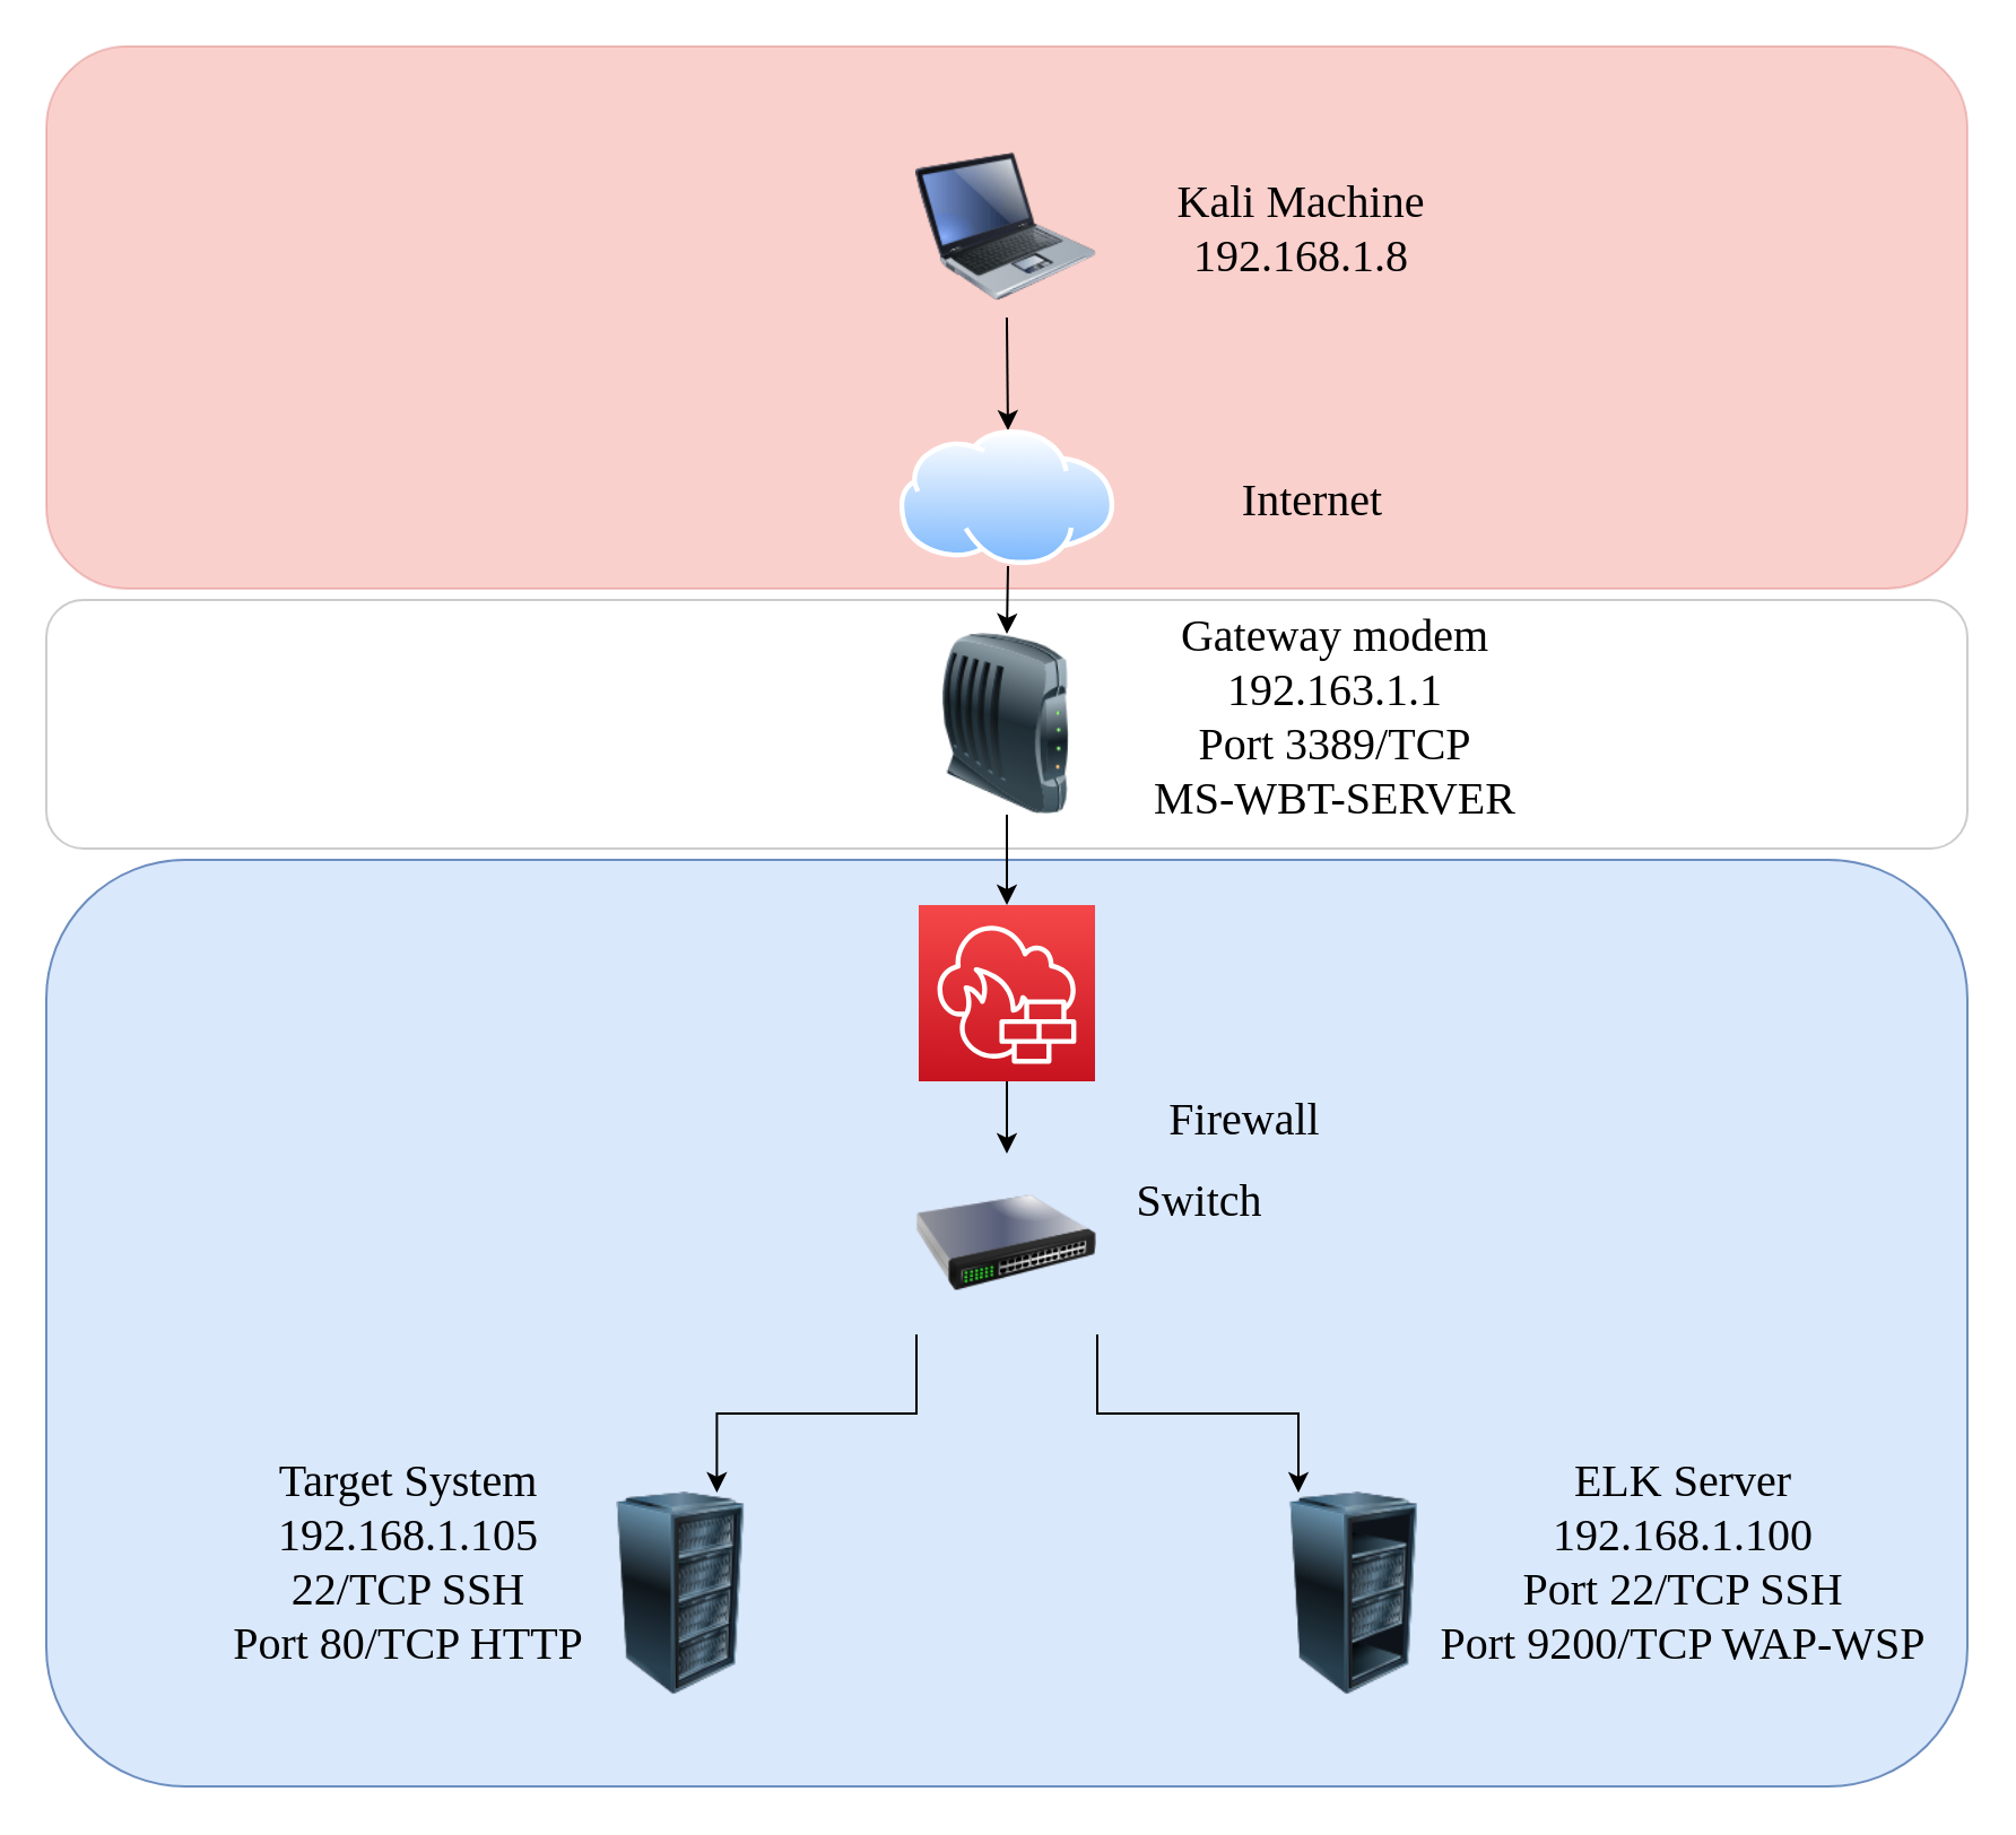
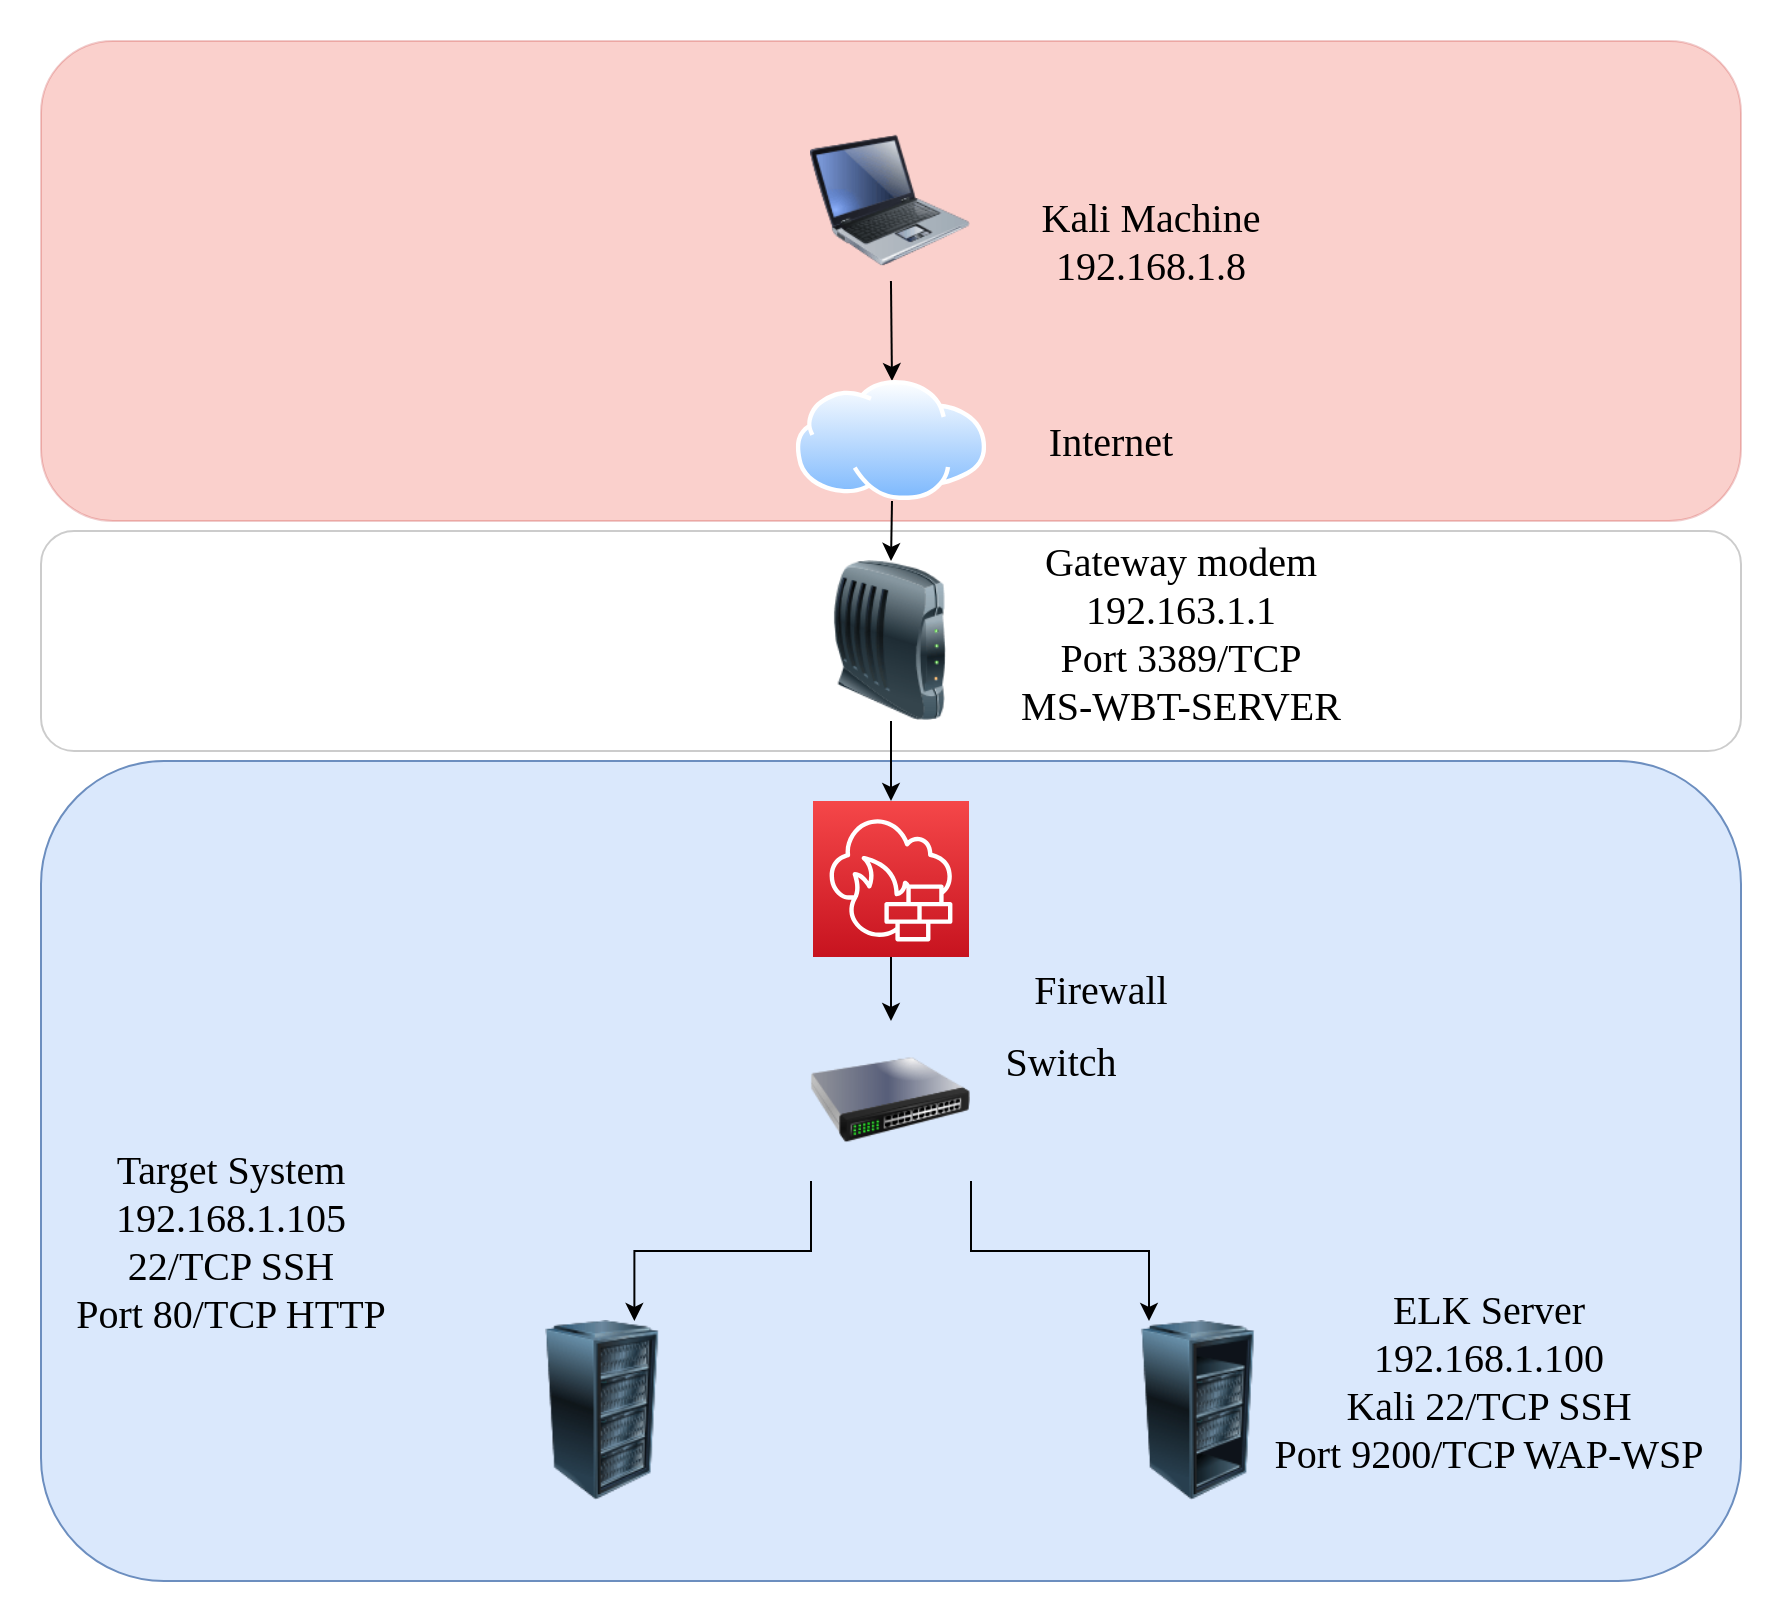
  <mxCell id="0" />
  <mxCell id="1" parent="0" />
  <mxCell id="2" value="" style="rounded=1;whiteSpace=wrap;html=1;opacity=20;fillColor=#e51400;strokeColor=#B20000;fontColor=#ffffff;" parent="1" vertex="1"><mxGeometry width="850" height="240" as="geometry" x="20" y="20" /></mxCell>
  <mxCell id="3" value="" style="rounded=1;whiteSpace=wrap;html=1;gradientColor=none;opacity=20;" parent="1" vertex="1"><mxGeometry y="265" width="850" height="110" as="geometry" x="20" /></mxCell>
  <mxCell id="4" value="" style="rounded=1;whiteSpace=wrap;html=1;fillColor=#dae8fc;strokeColor=#6c8ebf;" parent="1" vertex="1"><mxGeometry y="380" width="850" height="410" as="geometry" x="20" /></mxCell>
  <mxCell id="5" style="edgeStyle=orthogonalEdgeStyle;rounded=0;orthogonalLoop=1;jettySize=auto;html=1;exitX=0.5;exitY=1;exitDx=0;exitDy=0;" parent="1" target="8" edge="1"><mxGeometry relative="1" as="geometry"><mxPoint x="444.98" y="140" as="sourcePoint" /></mxGeometry></mxCell>
  <mxCell id="6" value="" style="image;html=1;image=img/lib/clip_art/computers/Laptop_128x128.png" parent="1" vertex="1"><mxGeometry x="405" y="60" width="80" height="80" as="geometry" /></mxCell>
  <mxCell id="7" style="edgeStyle=orthogonalEdgeStyle;rounded=0;orthogonalLoop=1;jettySize=auto;html=1;exitX=0.5;exitY=1;exitDx=0;exitDy=0;entryX=0.5;entryY=0;entryDx=0;entryDy=0;" parent="1" source="8" target="10" edge="1"><mxGeometry relative="1" as="geometry" /></mxCell>
  <mxCell id="8" value="" style="aspect=fixed;perimeter=ellipsePerimeter;html=1;align=center;shadow=0;dashed=0;spacingTop=3;image;image=img/lib/active_directory/internet_cloud.svg;gradientColor=#FF0000;" parent="1" vertex="1"><mxGeometry x="397.88" y="190" width="95.24" height="60" as="geometry" /></mxCell>
  <mxCell id="9" style="edgeStyle=orthogonalEdgeStyle;rounded=0;orthogonalLoop=1;jettySize=auto;html=1;exitX=0.5;exitY=1;exitDx=0;exitDy=0;entryX=0.5;entryY=0;entryDx=0;entryDy=0;entryPerimeter=0;" parent="1" source="10" target="15" edge="1"><mxGeometry relative="1" as="geometry" /></mxCell>
  <mxCell id="10" value="" style="image;html=1;image=img/lib/clip_art/networking/Modem_128x128.png;gradientColor=#00CC66;" parent="1" vertex="1"><mxGeometry x="405" y="280" width="80" height="80" as="geometry" /></mxCell>
  <mxCell id="11" style="edgeStyle=orthogonalEdgeStyle;rounded=0;orthogonalLoop=1;jettySize=auto;html=1;exitX=1;exitY=1;exitDx=0;exitDy=0;entryX=0.25;entryY=0;entryDx=0;entryDy=0;" parent="1" source="13" target="23" edge="1"><mxGeometry relative="1" as="geometry"><mxPoint x="675" y="660" as="targetPoint" /></mxGeometry></mxCell>
  <mxCell id="12" style="edgeStyle=orthogonalEdgeStyle;rounded=0;orthogonalLoop=1;jettySize=auto;html=1;exitX=0;exitY=1;exitDx=0;exitDy=0;entryX=0.75;entryY=0;entryDx=0;entryDy=0;" parent="1" source="13" target="20" edge="1"><mxGeometry relative="1" as="geometry" /></mxCell>
  <mxCell id="13" value="" style="image;html=1;image=img/lib/clip_art/networking/Switch_128x128.png;gradientColor=#00CC66;" parent="1" vertex="1"><mxGeometry x="405" y="510" width="80" height="80" as="geometry" /></mxCell>
  <mxCell id="14" style="edgeStyle=orthogonalEdgeStyle;rounded=0;orthogonalLoop=1;jettySize=auto;html=1;exitX=0.5;exitY=1;exitDx=0;exitDy=0;exitPerimeter=0;entryX=0.5;entryY=0;entryDx=0;entryDy=0;" parent="1" source="15" target="13" edge="1"><mxGeometry relative="1" as="geometry" /></mxCell>
  <mxCell id="15" value="" style="points=[[0,0,0],[0.25,0,0],[0.5,0,0],[0.75,0,0],[1,0,0],[0,1,0],[0.25,1,0],[0.5,1,0],[0.75,1,0],[1,1,0],[0,0.25,0],[0,0.5,0],[0,0.75,0],[1,0.25,0],[1,0.5,0],[1,0.75,0]];outlineConnect=0;fontColor=#232F3E;gradientColor=#F54749;gradientDirection=north;fillColor=#C7131F;strokeColor=#ffffff;dashed=0;verticalLabelPosition=bottom;verticalAlign=top;align=center;html=1;fontSize=12;fontStyle=0;aspect=fixed;shape=mxgraph.aws4.resourceIcon;resIcon=mxgraph.aws4.network_firewall;" parent="1" vertex="1"><mxGeometry x="406" y="400" width="78" height="78" as="geometry" /></mxCell>
- <mxCell id="16" value="&lt;div&gt;&lt;font style=&quot;font-size: 20px&quot; face=&quot;Tahoma&quot;&gt;Internet&lt;/font&gt;&lt;/div&gt;" style="text;html=1;align=center;verticalAlign=middle;resizable=0;points=[];autosize=1;strokeColor=none;" parent="1" vertex="1"><mxGeometry x="535" y="210" width="90" height="20" as="geometry" /></mxCell>
+ <mxCell id="16" value="&lt;div&gt;&lt;font style=&quot;font-size: 20px&quot; face=&quot;Tahoma&quot;&gt;Internet&lt;/font&gt;&lt;/div&gt;" style="text;html=1;align=center;verticalAlign=middle;resizable=0;points=[];autosize=1;strokeColor=none;" parent="1" vertex="1"><mxGeometry x="510" y="210" width="90" height="20" as="geometry" /></mxCell>
  <mxCell id="17" value="&lt;div&gt;&lt;font style=&quot;font-size: 20px&quot; face=&quot;Tahoma&quot;&gt;Gateway modem&lt;/font&gt;&lt;/div&gt;&lt;div&gt;&lt;font style=&quot;font-size: 20px&quot; face=&quot;Tahoma&quot;&gt;192.163.1.1&lt;br&gt;&lt;/font&gt;&lt;/div&gt;&lt;div&gt;&lt;font style=&quot;font-size: 20px&quot; face=&quot;Tahoma&quot;&gt;Port 3389/TCP&lt;/font&gt;&lt;/div&gt;&lt;div&gt;&lt;font style=&quot;font-size: 20px&quot; face=&quot;Tahoma&quot;&gt;MS-WBT-SERVER&lt;br&gt;&lt;/font&gt;&lt;/div&gt;" style="text;html=1;align=center;verticalAlign=middle;resizable=0;points=[];autosize=1;strokeColor=none;" parent="1" vertex="1"><mxGeometry x="505" y="276" width="170" height="80" as="geometry" /></mxCell>
  <mxCell id="18" value="&lt;font style=&quot;font-size: 20px&quot; face=&quot;Tahoma&quot;&gt;Firewall&lt;/font&gt;" style="text;html=1;align=center;verticalAlign=middle;resizable=0;points=[];autosize=1;strokeColor=none;" parent="1" vertex="1"><mxGeometry x="510" y="484" width="80" height="20" as="geometry" /></mxCell>
  <mxCell id="19" value="&lt;div style=&quot;font-size: 20px&quot;&gt;&lt;font style=&quot;font-size: 20px&quot; face=&quot;Tahoma&quot;&gt;Switch&lt;/font&gt;&lt;/div&gt;" style="text;html=1;align=center;verticalAlign=middle;resizable=0;points=[];autosize=1;strokeColor=none;" parent="1" vertex="1"><mxGeometry x="495" y="520" width="70" height="20" as="geometry" /></mxCell>
  <mxCell id="20" value="" style="image;html=1;image=img/lib/clip_art/computers/Server_Rack_128x128.png;gradientColor=#007FFF;" parent="1" vertex="1"><mxGeometry x="270" y="660" width="62.25" height="90" as="geometry" /></mxCell>
- <mxCell id="21" value="&lt;div style=&quot;font-size: 20px&quot;&gt;&lt;font style=&quot;font-size: 20px&quot; face=&quot;Tahoma&quot;&gt;Target System&lt;/font&gt;&lt;/div&gt;&lt;div style=&quot;font-size: 20px&quot;&gt;&lt;font style=&quot;font-size: 20px&quot; face=&quot;Tahoma&quot;&gt;192.168.1.105&lt;/font&gt;&lt;/div&gt;&lt;div style=&quot;font-size: 20px&quot;&gt;&lt;font style=&quot;font-size: 20px&quot; face=&quot;Tahoma&quot;&gt;22/TCP SSH&lt;br&gt;&lt;/font&gt;&lt;/div&gt;&lt;div style=&quot;font-size: 20px&quot;&gt;&lt;font style=&quot;font-size: 20px&quot; face=&quot;Tahoma&quot;&gt;Port 80/TCP HTTP&lt;br&gt;&lt;/font&gt;&lt;/div&gt;" style="text;html=1;align=center;verticalAlign=middle;resizable=0;points=[];autosize=1;strokeColor=none;" parent="1" vertex="1"><mxGeometry x="95" y="655" width="170" height="70" as="geometry" /></mxCell>
- <mxCell id="22" value="&lt;div style=&quot;font-size: 20px&quot;&gt;&lt;font style=&quot;font-size: 20px&quot; face=&quot;Tahoma&quot;&gt;ELK Server&lt;/font&gt;&lt;/div&gt;&lt;div style=&quot;font-size: 20px&quot;&gt;&lt;font style=&quot;font-size: 20px&quot; face=&quot;Tahoma&quot;&gt;192.168.1.100&lt;/font&gt;&lt;/div&gt;&lt;div style=&quot;font-size: 20px&quot;&gt;&lt;font style=&quot;font-size: 20px&quot; face=&quot;Tahoma&quot;&gt;Port 22/TCP SSH&lt;br&gt;&lt;/font&gt;&lt;/div&gt;&lt;div style=&quot;font-size: 20px&quot;&gt;&lt;font style=&quot;font-size: 20px&quot; face=&quot;Tahoma&quot;&gt;Port 9200/TCP WAP-WSP&lt;br&gt;&lt;/font&gt;&lt;/div&gt;" style="text;html=1;align=center;verticalAlign=middle;resizable=0;points=[];autosize=1;strokeColor=none;" parent="1" vertex="1"><mxGeometry x="624" y="655" width="240" height="70" as="geometry" /></mxCell>
+ <mxCell id="21" value="&lt;div style=&quot;font-size: 20px&quot;&gt;&lt;font style=&quot;font-size: 20px&quot; face=&quot;Tahoma&quot;&gt;Target System&lt;/font&gt;&lt;/div&gt;&lt;div style=&quot;font-size: 20px&quot;&gt;&lt;font style=&quot;font-size: 20px&quot; face=&quot;Tahoma&quot;&gt;192.168.1.105&lt;/font&gt;&lt;/div&gt;&lt;div style=&quot;font-size: 20px&quot;&gt;&lt;font style=&quot;font-size: 20px&quot; face=&quot;Tahoma&quot;&gt;22/TCP SSH&lt;br&gt;&lt;/font&gt;&lt;/div&gt;&lt;div style=&quot;font-size: 20px&quot;&gt;&lt;font style=&quot;font-size: 20px&quot; face=&quot;Tahoma&quot;&gt;Port 80/TCP HTTP&lt;br&gt;&lt;/font&gt;&lt;/div&gt;" style="text;html=1;align=center;verticalAlign=middle;resizable=0;points=[];autosize=1;strokeColor=none;" parent="1" vertex="1"><mxGeometry x="30" y="585" width="170" height="70" as="geometry" /></mxCell>
+ <mxCell id="22" value="&lt;div style=&quot;font-size: 20px&quot;&gt;&lt;font style=&quot;font-size: 20px&quot; face=&quot;Tahoma&quot;&gt;ELK Server&lt;/font&gt;&lt;/div&gt;&lt;div style=&quot;font-size: 20px&quot;&gt;&lt;font style=&quot;font-size: 20px&quot; face=&quot;Tahoma&quot;&gt;192.168.1.100&lt;/font&gt;&lt;/div&gt;&lt;div style=&quot;font-size: 20px&quot;&gt;&lt;font style=&quot;font-size: 20px&quot; face=&quot;Tahoma&quot;&gt;Kali 22/TCP SSH&lt;br&gt;&lt;/font&gt;&lt;/div&gt;&lt;div style=&quot;font-size: 20px&quot;&gt;&lt;font style=&quot;font-size: 20px&quot; face=&quot;Tahoma&quot;&gt;Port 9200/TCP WAP-WSP&lt;br&gt;&lt;/font&gt;&lt;/div&gt;" style="text;html=1;align=center;verticalAlign=middle;resizable=0;points=[];autosize=1;strokeColor=none;" parent="1" vertex="1"><mxGeometry x="624" y="655" width="240" height="70" as="geometry" /></mxCell>
  <mxCell id="23" value="" style="image;html=1;image=img/lib/clip_art/computers/Server_Rack_Partial_128x128.png;gradientColor=#00CC66;" parent="1" vertex="1"><mxGeometry x="549" y="660" width="100" height="90" as="geometry" /></mxCell>
- <mxCell id="24" value="&lt;div style=&quot;font-size: 20px&quot;&gt;&lt;font style=&quot;font-size: 20px&quot; face=&quot;Tahoma&quot;&gt;Kali Machine&lt;/font&gt;&lt;/div&gt;&lt;div style=&quot;font-size: 20px&quot;&gt;&lt;font style=&quot;font-size: 20px&quot; face=&quot;Tahoma&quot;&gt;192.168.1.8&lt;br&gt;&lt;/font&gt;&lt;/div&gt;" style="text;html=1;align=center;verticalAlign=middle;resizable=0;points=[];autosize=1;strokeColor=none;" parent="1" vertex="1"><mxGeometry x="510" y="80" width="130" height="40" as="geometry" /></mxCell>
+ <mxCell id="24" value="&lt;div style=&quot;font-size: 20px&quot;&gt;&lt;font style=&quot;font-size: 20px&quot; face=&quot;Tahoma&quot;&gt;Kali Machine&lt;/font&gt;&lt;/div&gt;&lt;div style=&quot;font-size: 20px&quot;&gt;&lt;font style=&quot;font-size: 20px&quot; face=&quot;Tahoma&quot;&gt;192.168.1.8&lt;br&gt;&lt;/font&gt;&lt;/div&gt;" style="text;html=1;align=center;verticalAlign=middle;resizable=0;points=[];autosize=1;strokeColor=none;" parent="1" vertex="1"><mxGeometry x="510" y="100" width="130" height="40" as="geometry" /></mxCell>
